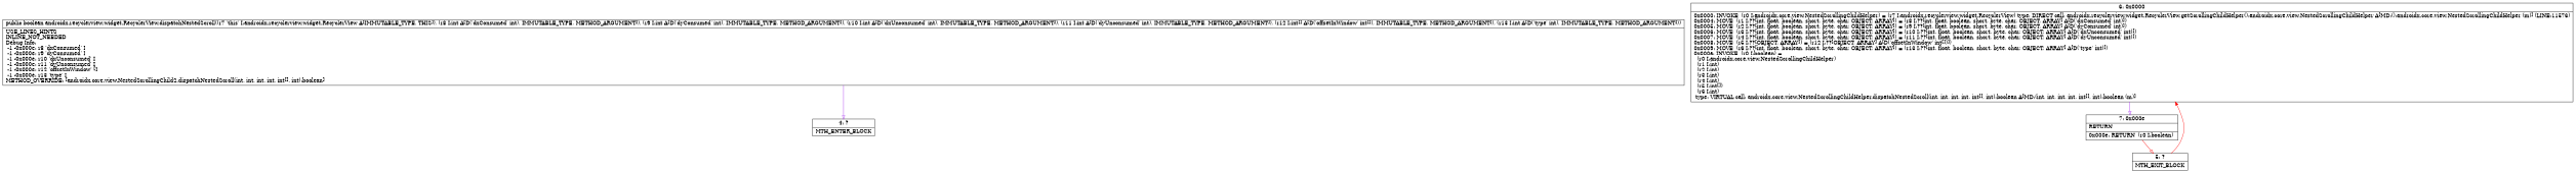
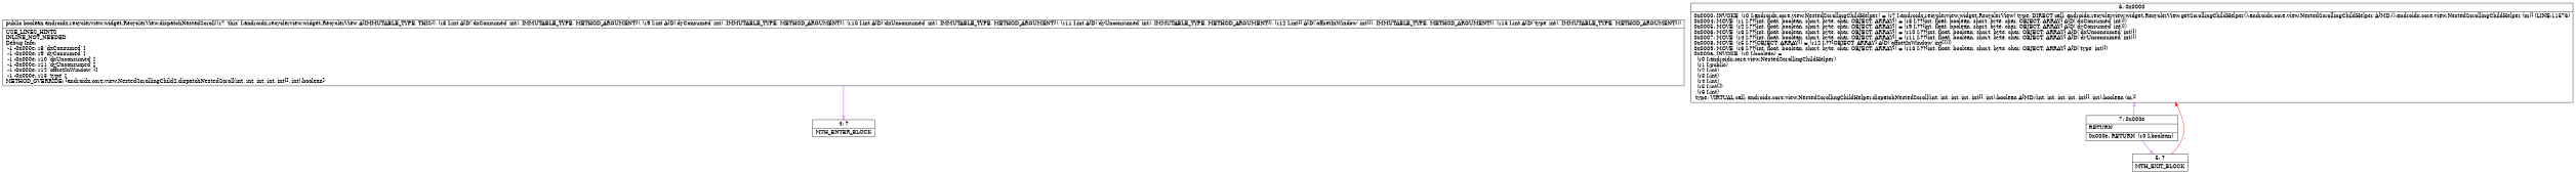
  digraph {
    node [shape=record]
    edge [arrowhead=onormal color=purple]
    n1 [label="{4\:\ ?|MTH_ENTER_BLOCK\l}"]
-   n2 [label="{6\:\ 0x0000|0x0000: INVOKE  (r0 I:androidx.core.view.NestedScrollingChildHelper) = (r7 I:androidx.recyclerview.widget.RecyclerView) type: DIRECT call: androidx.recyclerview.widget.RecyclerView.getScrollingChildHelper():androidx.core.view.NestedScrollingChildHelper A[MD:():androidx.core.view.NestedScrollingChildHelper (m)] (LINE:11576)\l0x0004: MOVE  (r1 I:??[int, float, boolean, short, byte, char, OBJECT, ARRAY]) = (r8 I:??[int, float, boolean, short, byte, char, OBJECT, ARRAY] A[D('dxConsumed' int)]) \l0x0005: MOVE  (r2 I:??[int, float, boolean, short, byte, char, OBJECT, ARRAY]) = (r9 I:??[int, float, boolean, short, byte, char, OBJECT, ARRAY] A[D('dyConsumed' int)]) \l0x0006: MOVE  (r3 I:??[int, float, boolean, short, byte, char, OBJECT, ARRAY]) = (r10 I:??[int, float, boolean, short, byte, char, OBJECT, ARRAY] A[D('dxUnconsumed' int)]) \l0x0007: MOVE  (r4 I:??[int, float, boolean, short, byte, char, OBJECT, ARRAY]) = (r11 I:??[int, float, boolean, short, byte, char, OBJECT, ARRAY] A[D('dyUnconsumed' int)]) \l0x0008: MOVE  (r5 I:??[OBJECT, ARRAY]) = (r12 I:??[OBJECT, ARRAY] A[D('offsetInWindow' int[])]) \l0x0009: MOVE  (r6 I:??[int, float, boolean, short, byte, char, OBJECT, ARRAY]) = (r13 I:??[int, float, boolean, short, byte, char, OBJECT, ARRAY] A[D('type' int)]) \l0x000a: INVOKE  (r0 I:boolean) = \l  (r0 I:androidx.core.view.NestedScrollingChildHelper)\l  (r1 I:int)\l  (r2 I:int)\l  (r3 I:int)\l  (r4 I:int)\l  (r5 I:int[])\l  (r6 I:int)\l type: VIRTUAL call: androidx.core.view.NestedScrollingChildHelper.dispatchNestedScroll(int, int, int, int, int[], int):boolean A[MD:(int, int, int, int, int[], int):boolean (m)]\l}"]
+   n2 [label="{6\:\ 0x0000|0x0000: INVOKE  (r0 I:androidx.core.view.NestedScrollingChildHelper) = (r7 I:androidx.recyclerview.widget.RecyclerView) type: DIRECT call: androidx.recyclerview.widget.RecyclerView.getScrollingChildHelper():androidx.core.view.NestedScrollingChildHelper A[MD:():androidx.core.view.NestedScrollingChildHelper (m)] (LINE:11576)\l0x0004: MOVE  (r1 I:??[int, float, boolean, short, byte, char, OBJECT, ARRAY]) = (r8 I:??[int, float, boolean, short, byte, char, OBJECT, ARRAY] A[D('dxConsumed' int)]) \l0x0005: MOVE  (r2 I:??[int, float, boolean, short, byte, char, OBJECT, ARRAY]) = (r9 I:??[int, float, boolean, short, byte, char, OBJECT, ARRAY] A[D('dyConsumed' int)]) \l0x0006: MOVE  (r3 I:??[int, float, boolean, short, byte, char, OBJECT, ARRAY]) = (r10 I:??[int, float, boolean, short, byte, char, OBJECT, ARRAY] A[D('dxUnconsumed' int)]) \l0x0007: MOVE  (r4 I:??[int, float, boolean, short, byte, char, OBJECT, ARRAY]) = (r11 I:??[int, float, boolean, short, byte, char, OBJECT, ARRAY] A[D('dyUnconsumed' int)]) \l0x0008: MOVE  (r5 I:??[OBJECT, ARRAY]) = (r12 I:??[OBJECT, ARRAY] A[D('offsetInWindow' int[])]) \l0x0009: MOVE  (r6 I:??[int, float, boolean, short, byte, char, OBJECT, ARRAY]) = (r13 I:??[int, float, boolean, short, byte, char, OBJECT, ARRAY] A[D('type' int)]) \l0x000a: INVOKE  (r0 I:boolean) = \l  (r0 I:androidx.core.view.NestedScrollingChildHelper)\l  (r1 I:public)\l  (r2 I:int)\l  (r3 I:int)\l  (r4 I:int)\l  (r5 I:int[])\l  (r6 I:int)\l type: VIRTUAL call: androidx.core.view.NestedScrollingChildHelper.dispatchNestedScroll(int, int, int, int, int[], int):boolean A[MD:(int, int, int, int, int[], int):boolean (m)]\l}"]
    n3 [label="{7\:\ 0x000e|RETURN\l|0x000e: RETURN  (r0 I:boolean) \l}"]
    n4 [label="{5\:\ ?|MTH_EXIT_BLOCK\l}"]
    n5 [label="{public boolean androidx.recyclerview.widget.RecyclerView.dispatchNestedScroll((r7 'this' I:androidx.recyclerview.widget.RecyclerView A[IMMUTABLE_TYPE, THIS]), (r8 I:int A[D('dxConsumed' int), IMMUTABLE_TYPE, METHOD_ARGUMENT]), (r9 I:int A[D('dyConsumed' int), IMMUTABLE_TYPE, METHOD_ARGUMENT]), (r10 I:int A[D('dxUnconsumed' int), IMMUTABLE_TYPE, METHOD_ARGUMENT]), (r11 I:int A[D('dyUnconsumed' int), IMMUTABLE_TYPE, METHOD_ARGUMENT]), (r12 I:int[] A[D('offsetInWindow' int[]), IMMUTABLE_TYPE, METHOD_ARGUMENT]), (r13 I:int A[D('type' int), IMMUTABLE_TYPE, METHOD_ARGUMENT]))  | USE_LINES_HINTS\lINLINE_NOT_NEEDED\lDebug Info:\l  \-1 \-0x000e: r8 'dxConsumed' I\l  \-1 \-0x000e: r9 'dyConsumed' I\l  \-1 \-0x000e: r10 'dxUnconsumed' I\l  \-1 \-0x000e: r11 'dyUnconsumed' I\l  \-1 \-0x000e: r12 'offsetInWindow' [I\l  \-1 \-0x000e: r13 'type' I\lMETHOD_OVERRIDE: [androidx.core.view.NestedScrollingChild2.dispatchNestedScroll(int, int, int, int, int[], int):boolean]\l}"]
-   n2 -> n3
-   n3 -> n4 [color=red]
+   n3 -> n2
+   n3 -> n4
    n4 -> n2 [arrowhead=normal color=red]
    n5 -> n1
  }
